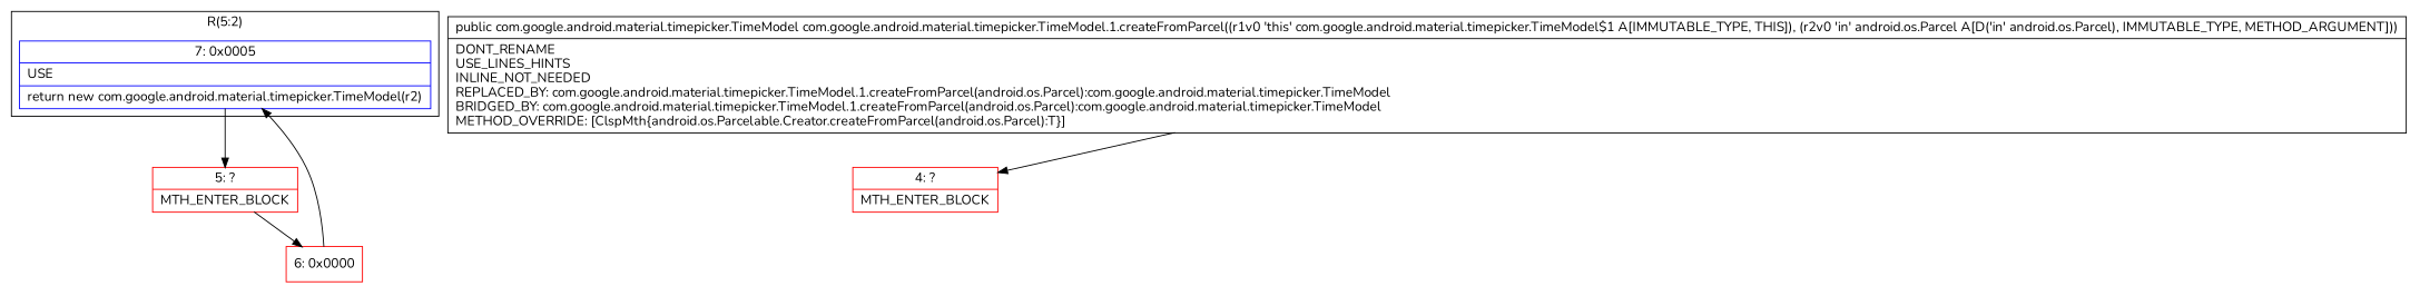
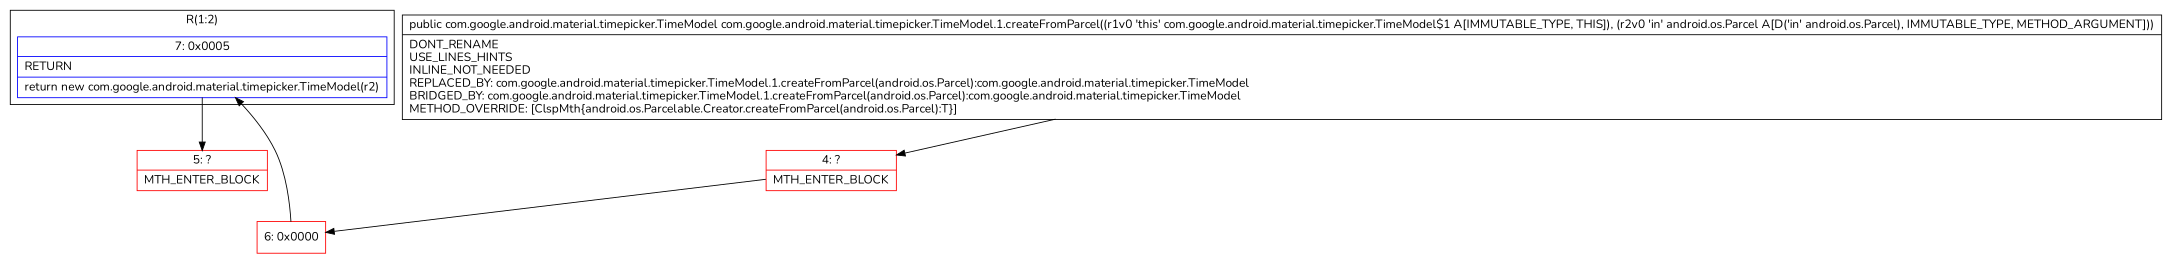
  digraph {
    fontname=Nunito
    node [color=red fontname=Nunito shape=record]
    edge [fontname=Nunito]
-   n1 [color=blue label="{7\:\ 0x0005|USE\l|return new com.google.android.material.timepicker.TimeModel(r2)\l}"]
+   n1 [color=blue label="{7\:\ 0x0005|RETURN\l|return new com.google.android.material.timepicker.TimeModel(r2)\l}"]
    n2 [label="{5\:\ ?|MTH_ENTER_BLOCK\l}"]
    n3 [label="{4\:\ ?|MTH_ENTER_BLOCK\l}"]
    n4 [label="{6\:\ 0x0000}"]
    n5 [label="{public com.google.android.material.timepicker.TimeModel com.google.android.material.timepicker.TimeModel.1.createFromParcel((r1v0 'this' com.google.android.material.timepicker.TimeModel$1 A[IMMUTABLE_TYPE, THIS]), (r2v0 'in' android.os.Parcel A[D('in' android.os.Parcel), IMMUTABLE_TYPE, METHOD_ARGUMENT]))  | DONT_RENAME\lUSE_LINES_HINTS\lINLINE_NOT_NEEDED\lREPLACED_BY: com.google.android.material.timepicker.TimeModel.1.createFromParcel(android.os.Parcel):com.google.android.material.timepicker.TimeModel\lBRIDGED_BY: com.google.android.material.timepicker.TimeModel.1.createFromParcel(android.os.Parcel):com.google.android.material.timepicker.TimeModel\lMETHOD_OVERRIDE: [ClspMth\{android.os.Parcelable.Creator.createFromParcel(android.os.Parcel):T\}]\l}" color=""]
    subgraph cluster_1 {
-     label="R(5:2)"
+     label="R(1:2)"
      n1
    }
    n1 -> n2
-   n2 -> n4
+   n3 -> n4
    n4 -> n1
    n5 -> n3
  }
